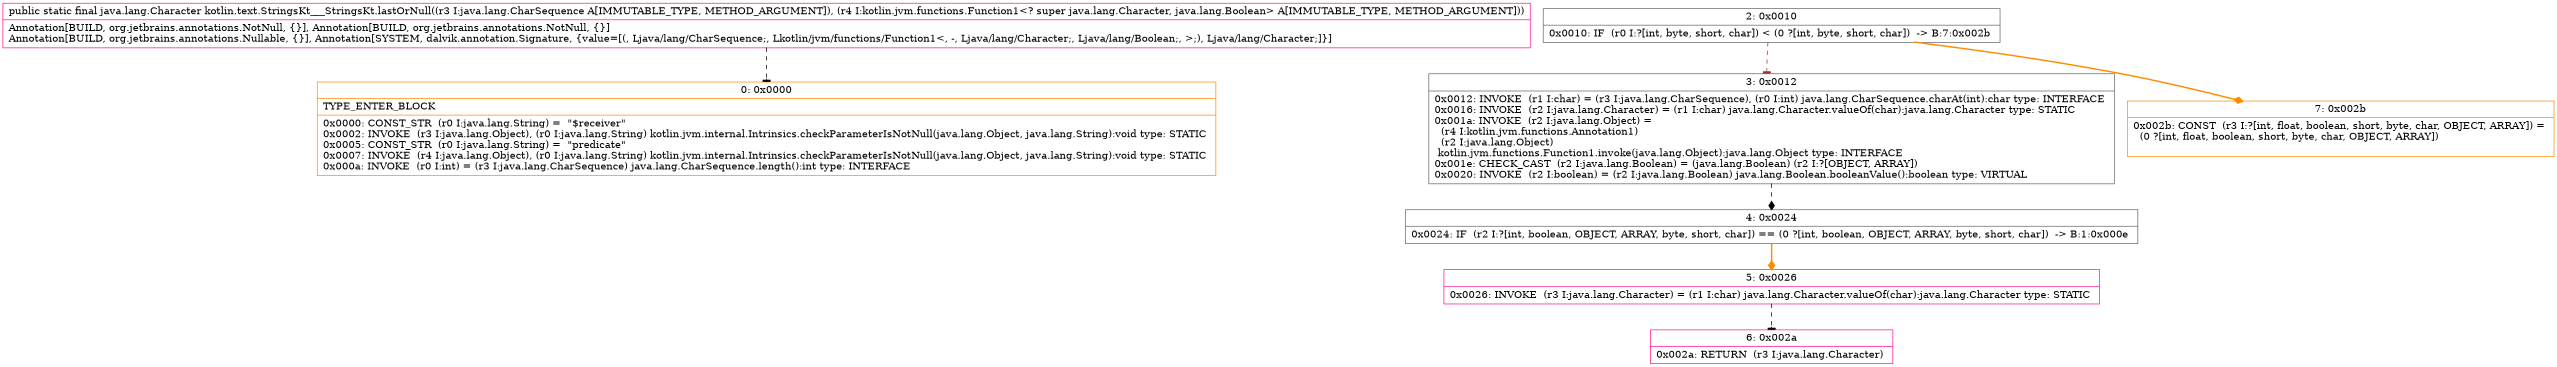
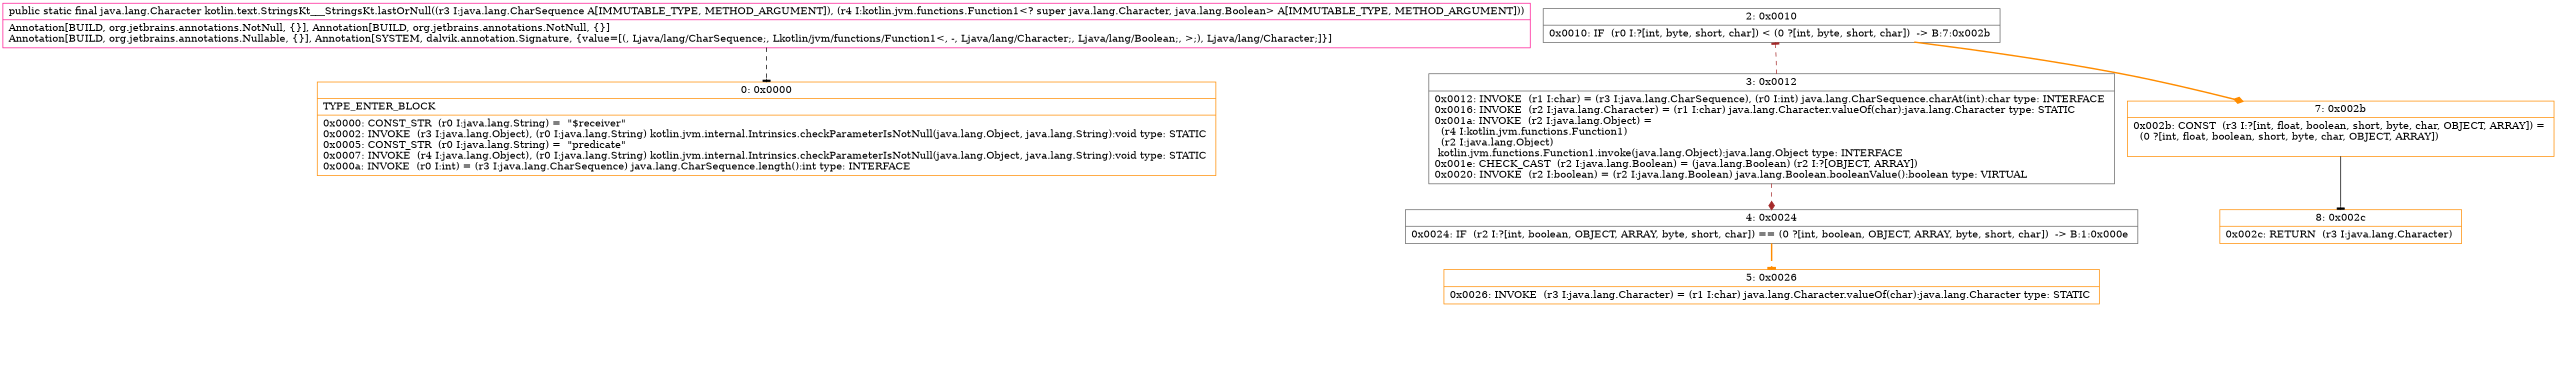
  digraph {
    node [color=darkorange shape=record]
    edge [arrowhead=tee color=black style=dashed]
    n1 [label="{0\:\ 0x0000|TYPE_ENTER_BLOCK\l|0x0000: CONST_STR  (r0 I:java.lang.String) =  \"$receiver\" \l0x0002: INVOKE  (r3 I:java.lang.Object), (r0 I:java.lang.String) kotlin.jvm.internal.Intrinsics.checkParameterIsNotNull(java.lang.Object, java.lang.String):void type: STATIC \l0x0005: CONST_STR  (r0 I:java.lang.String) =  \"predicate\" \l0x0007: INVOKE  (r4 I:java.lang.Object), (r0 I:java.lang.String) kotlin.jvm.internal.Intrinsics.checkParameterIsNotNull(java.lang.Object, java.lang.String):void type: STATIC \l0x000a: INVOKE  (r0 I:int) = (r3 I:java.lang.CharSequence) java.lang.CharSequence.length():int type: INTERFACE \l}"]
    n2 [color=gray40 label="{2\:\ 0x0010|0x0010: IF  (r0 I:?[int, byte, short, char]) \< (0 ?[int, byte, short, char])  \-\> B:7:0x002b \l}"]
-   n3 [color=gray40 label="{3\:\ 0x0012|0x0012: INVOKE  (r1 I:char) = (r3 I:java.lang.CharSequence), (r0 I:int) java.lang.CharSequence.charAt(int):char type: INTERFACE \l0x0016: INVOKE  (r2 I:java.lang.Character) = (r1 I:char) java.lang.Character.valueOf(char):java.lang.Character type: STATIC \l0x001a: INVOKE  (r2 I:java.lang.Object) = \l  (r4 I:kotlin.jvm.functions.Annotation1)\l  (r2 I:java.lang.Object)\l kotlin.jvm.functions.Function1.invoke(java.lang.Object):java.lang.Object type: INTERFACE \l0x001e: CHECK_CAST  (r2 I:java.lang.Boolean) = (java.lang.Boolean) (r2 I:?[OBJECT, ARRAY]) \l0x0020: INVOKE  (r2 I:boolean) = (r2 I:java.lang.Boolean) java.lang.Boolean.booleanValue():boolean type: VIRTUAL \l}"]
+   n3 [color=gray40 label="{3\:\ 0x0012|0x0012: INVOKE  (r1 I:char) = (r3 I:java.lang.CharSequence), (r0 I:int) java.lang.CharSequence.charAt(int):char type: INTERFACE \l0x0016: INVOKE  (r2 I:java.lang.Character) = (r1 I:char) java.lang.Character.valueOf(char):java.lang.Character type: STATIC \l0x001a: INVOKE  (r2 I:java.lang.Object) = \l  (r4 I:kotlin.jvm.functions.Function1)\l  (r2 I:java.lang.Object)\l kotlin.jvm.functions.Function1.invoke(java.lang.Object):java.lang.Object type: INTERFACE \l0x001e: CHECK_CAST  (r2 I:java.lang.Boolean) = (java.lang.Boolean) (r2 I:?[OBJECT, ARRAY]) \l0x0020: INVOKE  (r2 I:boolean) = (r2 I:java.lang.Boolean) java.lang.Boolean.booleanValue():boolean type: VIRTUAL \l}"]
    n4 [label="{7\:\ 0x002b|0x002b: CONST  (r3 I:?[int, float, boolean, short, byte, char, OBJECT, ARRAY]) = \l  (0 ?[int, float, boolean, short, byte, char, OBJECT, ARRAY])\l \l}"]
    n5 [color=gray40 label="{4\:\ 0x0024|0x0024: IF  (r2 I:?[int, boolean, OBJECT, ARRAY, byte, short, char]) == (0 ?[int, boolean, OBJECT, ARRAY, byte, short, char])  \-\> B:1:0x000e \l}"]
-   n7 [color=deeppink label="{5\:\ 0x0026|0x0026: INVOKE  (r3 I:java.lang.Character) = (r1 I:char) java.lang.Character.valueOf(char):java.lang.Character type: STATIC \l}"]
-   n8 [color=deeppink label="{6\:\ 0x002a|0x002a: RETURN  (r3 I:java.lang.Character) \l}"]
+   n6 [label="{8\:\ 0x002c|0x002c: RETURN  (r3 I:java.lang.Character) \l}"]
+   n7 [label="{5\:\ 0x0026|0x0026: INVOKE  (r3 I:java.lang.Character) = (r1 I:char) java.lang.Character.valueOf(char):java.lang.Character type: STATIC \l}"]
    n9 [color=deeppink label="{public static final java.lang.Character kotlin.text.StringsKt___StringsKt.lastOrNull((r3 I:java.lang.CharSequence A[IMMUTABLE_TYPE, METHOD_ARGUMENT]), (r4 I:kotlin.jvm.functions.Function1\<? super java.lang.Character, java.lang.Boolean\> A[IMMUTABLE_TYPE, METHOD_ARGUMENT]))  | Annotation[BUILD, org.jetbrains.annotations.NotNull, \{\}], Annotation[BUILD, org.jetbrains.annotations.NotNull, \{\}]\lAnnotation[BUILD, org.jetbrains.annotations.Nullable, \{\}], Annotation[SYSTEM, dalvik.annotation.Signature, \{value=[(, Ljava\/lang\/CharSequence;, Lkotlin\/jvm\/functions\/Function1\<, \-, Ljava\/lang\/Character;, Ljava\/lang\/Boolean;, \>;), Ljava\/lang\/Character;]\}]\l}"]
-   n2 -> n3 [color=brown]
+   n3 -> n2 [color=brown]
    n2 -> n4 [arrowhead=diamond color=darkorange style=bold]
-   n3 -> n5 [arrowhead=diamond]
-   n5 -> n7 [arrowhead=diamond color=darkorange style=bold]
-   n7 -> n8
+   n3 -> n5 [arrowhead=diamond color=brown]
+   n4 -> n6 [style=solid]
+   n5 -> n7 [color=darkorange style=bold]
    n9 -> n1
  }
